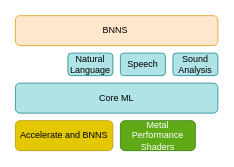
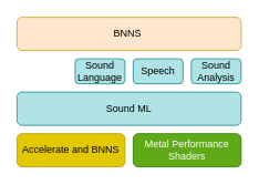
  <mxCell id="0" />
  <mxCell id="1" parent="0" />
  <mxCell id="2" value="BNNS&amp;nbsp;" style="rounded=1;whiteSpace=wrap;html=1;fillColor=#ffe6cc;strokeColor=#d79b00;" parent="1" vertex="1"><mxGeometry x="20" y="20" width="270" height="40" as="geometry" /></mxCell>
- <mxCell id="3" value="Natural Language" style="rounded=1;whiteSpace=wrap;html=1;fillColor=#b0e3e6;strokeColor=#0e8088;" parent="1" vertex="1"><mxGeometry x="90" y="70" width="60" height="30" as="geometry" /></mxCell>
+ <mxCell id="3" value="Sound Language" style="rounded=1;whiteSpace=wrap;html=1;fillColor=#b0e3e6;strokeColor=#0e8088;" parent="1" vertex="1"><mxGeometry x="90" y="70" width="60" height="30" as="geometry" /></mxCell>
  <mxCell id="4" value="Speech" style="rounded=1;whiteSpace=wrap;html=1;fillColor=#b0e3e6;strokeColor=#0e8088;" parent="1" vertex="1"><mxGeometry x="160" y="70" width="60" height="30" as="geometry" /></mxCell>
  <mxCell id="5" value="Sound Analysis" style="rounded=1;whiteSpace=wrap;html=1;fillColor=#b0e3e6;strokeColor=#0e8088;" parent="1" vertex="1"><mxGeometry x="230" y="70" width="60" height="30" as="geometry" /></mxCell>
- <mxCell id="6" value="Core ML" style="rounded=1;whiteSpace=wrap;html=1;fillColor=#b0e3e6;strokeColor=#0e8088;" parent="1" vertex="1"><mxGeometry x="20" y="110" width="270" height="40" as="geometry" /></mxCell>
+ <mxCell id="6" value="Sound ML" style="rounded=1;whiteSpace=wrap;html=1;fillColor=#b0e3e6;strokeColor=#0e8088;" parent="1" vertex="1"><mxGeometry x="20" y="110" width="270" height="40" as="geometry" /></mxCell>
  <mxCell id="7" value="Accelerate and BNNS" style="rounded=1;whiteSpace=wrap;html=1;fillColor=#e3c800;fontColor=#000000;strokeColor=#B09500;" parent="1" vertex="1"><mxGeometry x="20" y="160" width="130" height="40" as="geometry" /></mxCell>
- <mxCell id="8" value="Metal Performance Shaders" style="rounded=1;whiteSpace=wrap;html=1;fillColor=#60a917;fontColor=#ffffff;strokeColor=#2D7600;" parent="1" vertex="1"><mxGeometry x="160" y="160" width="100" height="40" as="geometry" /></mxCell>
+ <mxCell id="8" value="Metal Performance Shaders" style="rounded=1;whiteSpace=wrap;html=1;fillColor=#60a917;fontColor=#ffffff;strokeColor=#2D7600;" parent="1" vertex="1"><mxGeometry x="160" y="160" width="130" height="40" as="geometry" /></mxCell>
